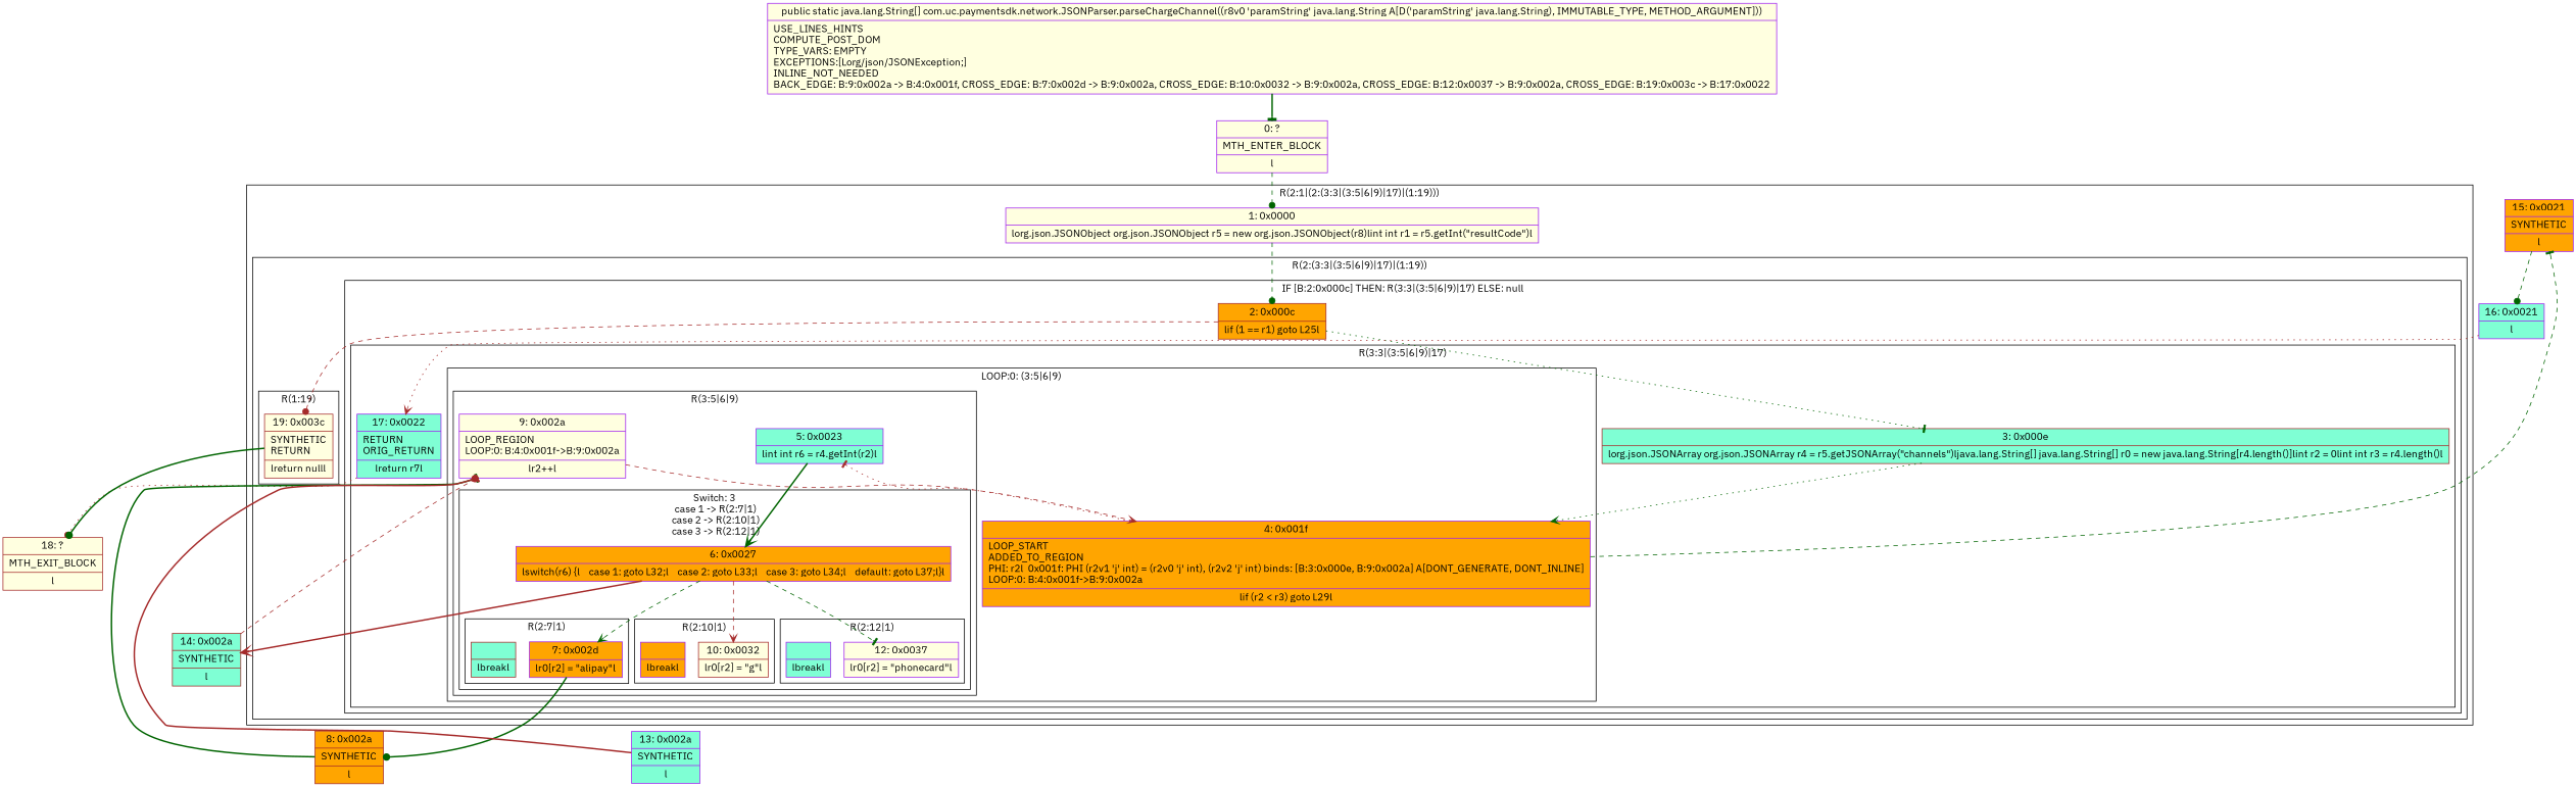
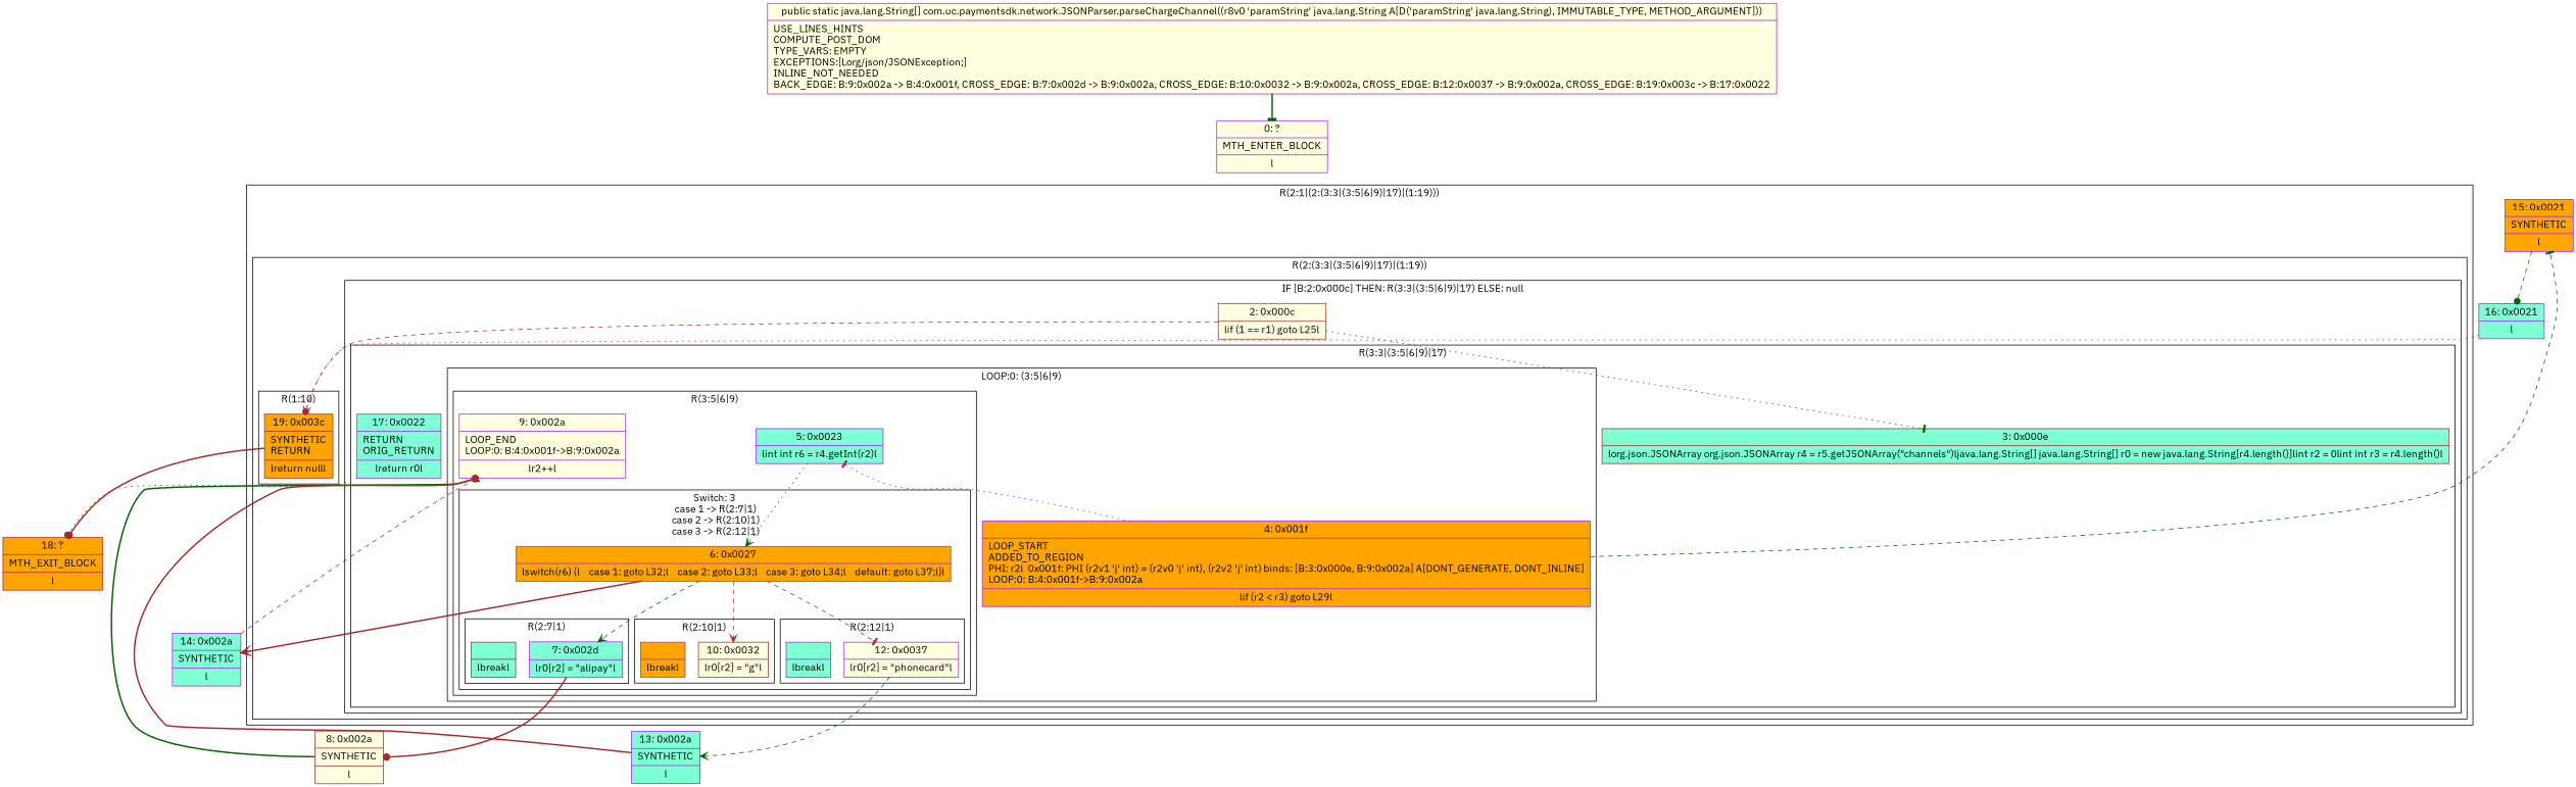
  digraph {
    fontname="IBM Plex Sans"
    node [color=purple fillcolor=aquamarine fontname="IBM Plex Sans" shape=record style=filled]
    edge [arrowhead=dot color=darkgreen fontname="IBM Plex Sans" style=dashed]
-   n1 [fillcolor=orange label="{7\:\ 0x002d|lr0[r2] = \"alipay\"l}"]
+   n1 [label="{7\:\ 0x002d|lr0[r2] = \"alipay\"l}"]
    n2 [color=brown label="{|lbreakl}"]
    n3 [color=brown fillcolor=lightyellow label="{10\:\ 0x0032|lr0[r2] = \"g\"l}"]
    n4 [fillcolor=orange label="{|lbreakl}"]
    n5 [fillcolor=lightyellow label="{12\:\ 0x0037|lr0[r2] = \"phonecard\"l}"]
    n6 [label="{|lbreakl}"]
    n7 [fillcolor=orange label="{6\:\ 0x0027|lswitch(r6) \{l    case 1: goto L32;l    case 2: goto L33;l    case 3: goto L34;l    default: goto L37;l\}l}"]
    n8 [label="{5\:\ 0x0023|lint int r6 = r4.getInt(r2)l}"]
-   n9 [fillcolor=lightyellow label="{9\:\ 0x002a|LOOP_REGION\lLOOP:0: B:4:0x001f\-\>B:9:0x002a\l|lr2++l}"]
+   n9 [fillcolor=lightyellow label="{9\:\ 0x002a|LOOP_END\lLOOP:0: B:4:0x001f\-\>B:9:0x002a\l|lr2++l}"]
    n10 [fillcolor=orange label="{4\:\ 0x001f|LOOP_START\lADDED_TO_REGION\lPHI: r2l  0x001f: PHI (r2v1 'j' int) = (r2v0 'j' int), (r2v2 'j' int) binds: [B:3:0x000e, B:9:0x002a] A[DONT_GENERATE, DONT_INLINE]\lLOOP:0: B:4:0x001f\-\>B:9:0x002a\l|lif (r2 \< r3) goto L29l}"]
    n11 [color=brown label="{3\:\ 0x000e|lorg.json.JSONArray org.json.JSONArray r4 = r5.getJSONArray(\"channels\")ljava.lang.String[] java.lang.String[] r0 = new java.lang.String[r4.length()]lint r2 = 0lint int r3 = r4.length()l}"]
-   n12 [label="{17\:\ 0x0022|RETURN\lORIG_RETURN\l|lreturn r7l}"]
-   n13 [color=brown fillcolor=orange label="{2\:\ 0x000c|lif (1 == r1) goto L25l}"]
-   n14 [color=brown fillcolor=lightyellow label="{19\:\ 0x003c|SYNTHETIC\lRETURN\l|lreturn nulll}"]
-   n15 [fillcolor=lightyellow label="{1\:\ 0x0000|lorg.json.JSONObject org.json.JSONObject r5 = new org.json.JSONObject(r8)lint int r1 = r5.getInt(\"resultCode\")l}"]
-   n16 [color=brown fillcolor=orange label="{8\:\ 0x002a|SYNTHETIC\l|l}"]
+   n12 [label="{17\:\ 0x0022|RETURN\lORIG_RETURN\l|lreturn r0l}"]
+   n13 [color=brown fillcolor=lightyellow label="{2\:\ 0x000c|lif (1 == r1) goto L25l}"]
+   n14 [color=brown fillcolor=orange label="{19\:\ 0x003c|SYNTHETIC\lRETURN\l|lreturn nulll}"]
+   n16 [color=brown fillcolor=lightyellow label="{8\:\ 0x002a|SYNTHETIC\l|l}"]
    n17 [label="{13\:\ 0x002a|SYNTHETIC\l|l}"]
-   n18 [color=brown label="{14\:\ 0x002a|SYNTHETIC\l|l}"]
+   n18 [label="{14\:\ 0x002a|SYNTHETIC\l|l}"]
    n19 [fillcolor=orange label="{15\:\ 0x0021|SYNTHETIC\l|l}"]
-   n20 [color=brown fillcolor=lightyellow label="{18\:\ ?|MTH_EXIT_BLOCK\l|l}"]
+   n20 [color=brown fillcolor=orange label="{18\:\ ?|MTH_EXIT_BLOCK\l|l}"]
    n21 [label="{16\:\ 0x0021|l}"]
    n22 [fillcolor=lightyellow label="{0\:\ ?|MTH_ENTER_BLOCK\l|l}"]
    n23 [fillcolor=lightyellow label="{public static java.lang.String[] com.uc.paymentsdk.network.JSONParser.parseChargeChannel((r8v0 'paramString' java.lang.String A[D('paramString' java.lang.String), IMMUTABLE_TYPE, METHOD_ARGUMENT]))  | USE_LINES_HINTS\lCOMPUTE_POST_DOM\lTYPE_VARS: EMPTY\lEXCEPTIONS:[Lorg\/json\/JSONException;]\lINLINE_NOT_NEEDED\lBACK_EDGE: B:9:0x002a \-\> B:4:0x001f, CROSS_EDGE: B:7:0x002d \-\> B:9:0x002a, CROSS_EDGE: B:10:0x0032 \-\> B:9:0x002a, CROSS_EDGE: B:12:0x0037 \-\> B:9:0x002a, CROSS_EDGE: B:19:0x003c \-\> B:17:0x0022\l}"]
    subgraph cluster_1 {
      label="R(2:1|(2:(3:3|(3:5|6|9)|17)|(1:19)))"
-     n15
      subgraph cluster_2 {
        label="R(2:(3:3|(3:5|6|9)|17)|(1:19))"
        subgraph cluster_3 {
          label="IF [B:2:0x000c] THEN: R(3:3|(3:5|6|9)|17) ELSE: null"
          n13
          subgraph cluster_4 {
            label="R(3:3|(3:5|6|9)|17)"
            n11
            n12
            subgraph cluster_5 {
              label="LOOP:0: (3:5|6|9)"
              n10
              subgraph cluster_6 {
                label="R(3:5|6|9)"
                n8
                n9
                subgraph cluster_7 {
                  label="Switch: 3\n case 1 -> R(2:7|1)\n case 2 -> R(2:10|1)\n case 3 -> R(2:12|1)"
                  n7
                  subgraph cluster_8 {
                    label="R(2:7|1)"
                    n1
                    n2
                  }
                  subgraph cluster_9 {
                    label="R(2:10|1)"
                    n3
                    n4
                  }
                  subgraph cluster_10 {
                    label="R(2:12|1)"
                    n5
                    n6
                  }
                }
              }
            }
          }
        }
        subgraph cluster_11 {
-         label="R(1:19)"
+         label="R(1:10)"
          n14
        }
      }
    }
-   n1 -> n16 [style=bold]
+   n1 -> n16 [color=brown style=bold]
+   n5 -> n17 [arrowhead=vee]
    n7 -> n1 [arrowhead=vee]
    n7 -> n3 [arrowhead=vee color=brown]
-   n7 -> n5 [arrowhead=tee]
+   n7 -> n5 [arrowhead=tee color=brown]
    n7 -> n18 [arrowhead=vee color=brown style=bold]
-   n8 -> n7 [arrowhead=vee style=bold]
-   n9 -> n10 [arrowhead=vee color=brown]
+   n8 -> n7 [arrowhead=vee style=dotted]
    n10 -> n8 [arrowhead=tee color=brown style=dotted]
    n10 -> n19 [arrowhead=tee]
-   n11 -> n10 [arrowhead=vee style=dotted]
-   n12 -> n20 [color=brown style=dotted]
+   n12 -> n20 [style=dotted]
    n13 -> n11 [arrowhead=tee style=dotted]
    n13 -> n14 [color=brown]
-   n14 -> n20 [style=bold]
-   n15 -> n13
-   n16 -> n9 [arrowhead=tee style=bold]
+   n14 -> n20 [color=brown style=bold]
+   n16 -> n9 [style=bold]
    n17 -> n9 [color=brown style=bold]
    n18 -> n9 [arrowhead=tee color=brown]
    n19 -> n21
-   n21 -> n12 [arrowhead=vee color=brown style=dotted]
-   n22 -> n15
+   n21 -> n14 [arrowhead=vee color=brown style=dotted]
    n23 -> n22 [arrowhead=tee style=bold]
  }
